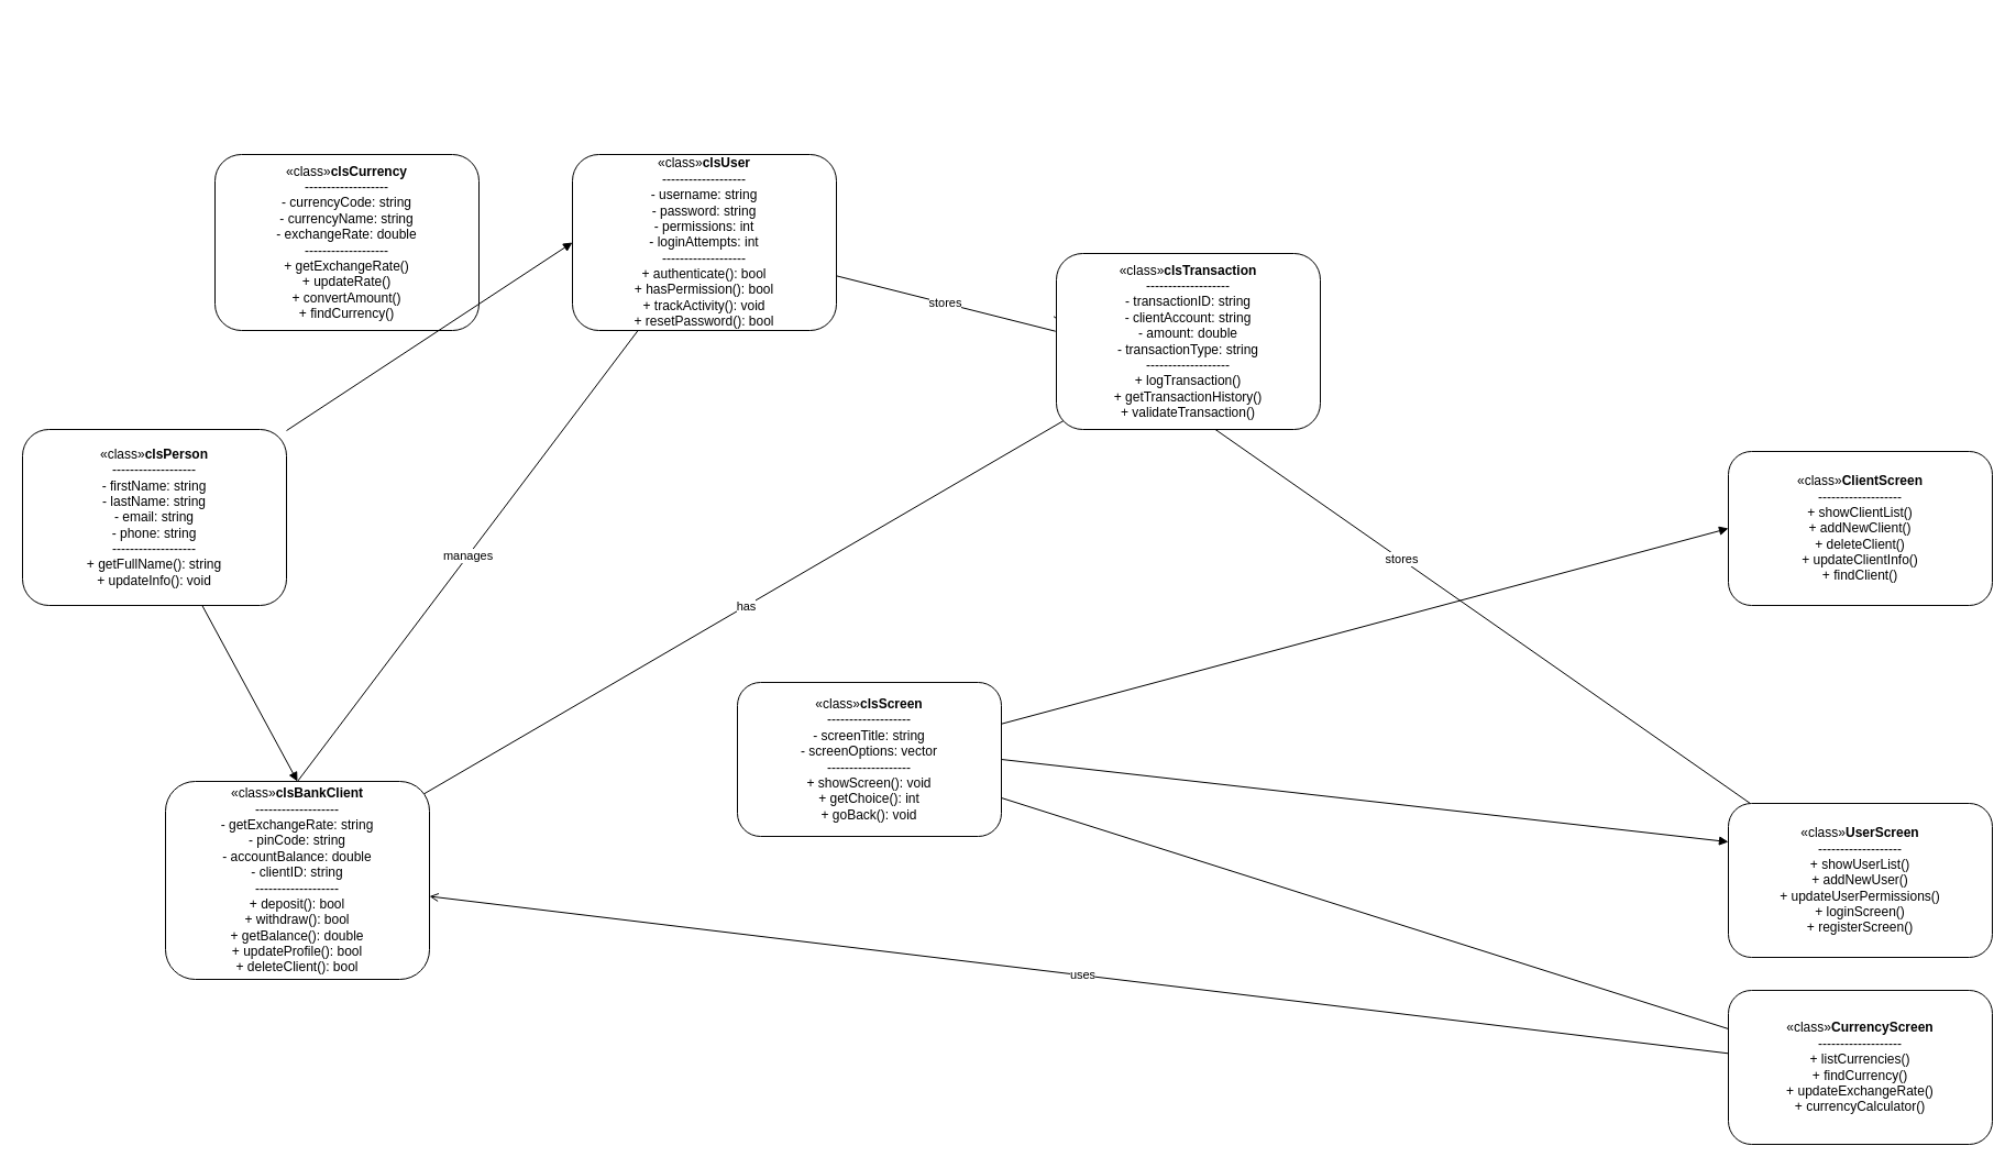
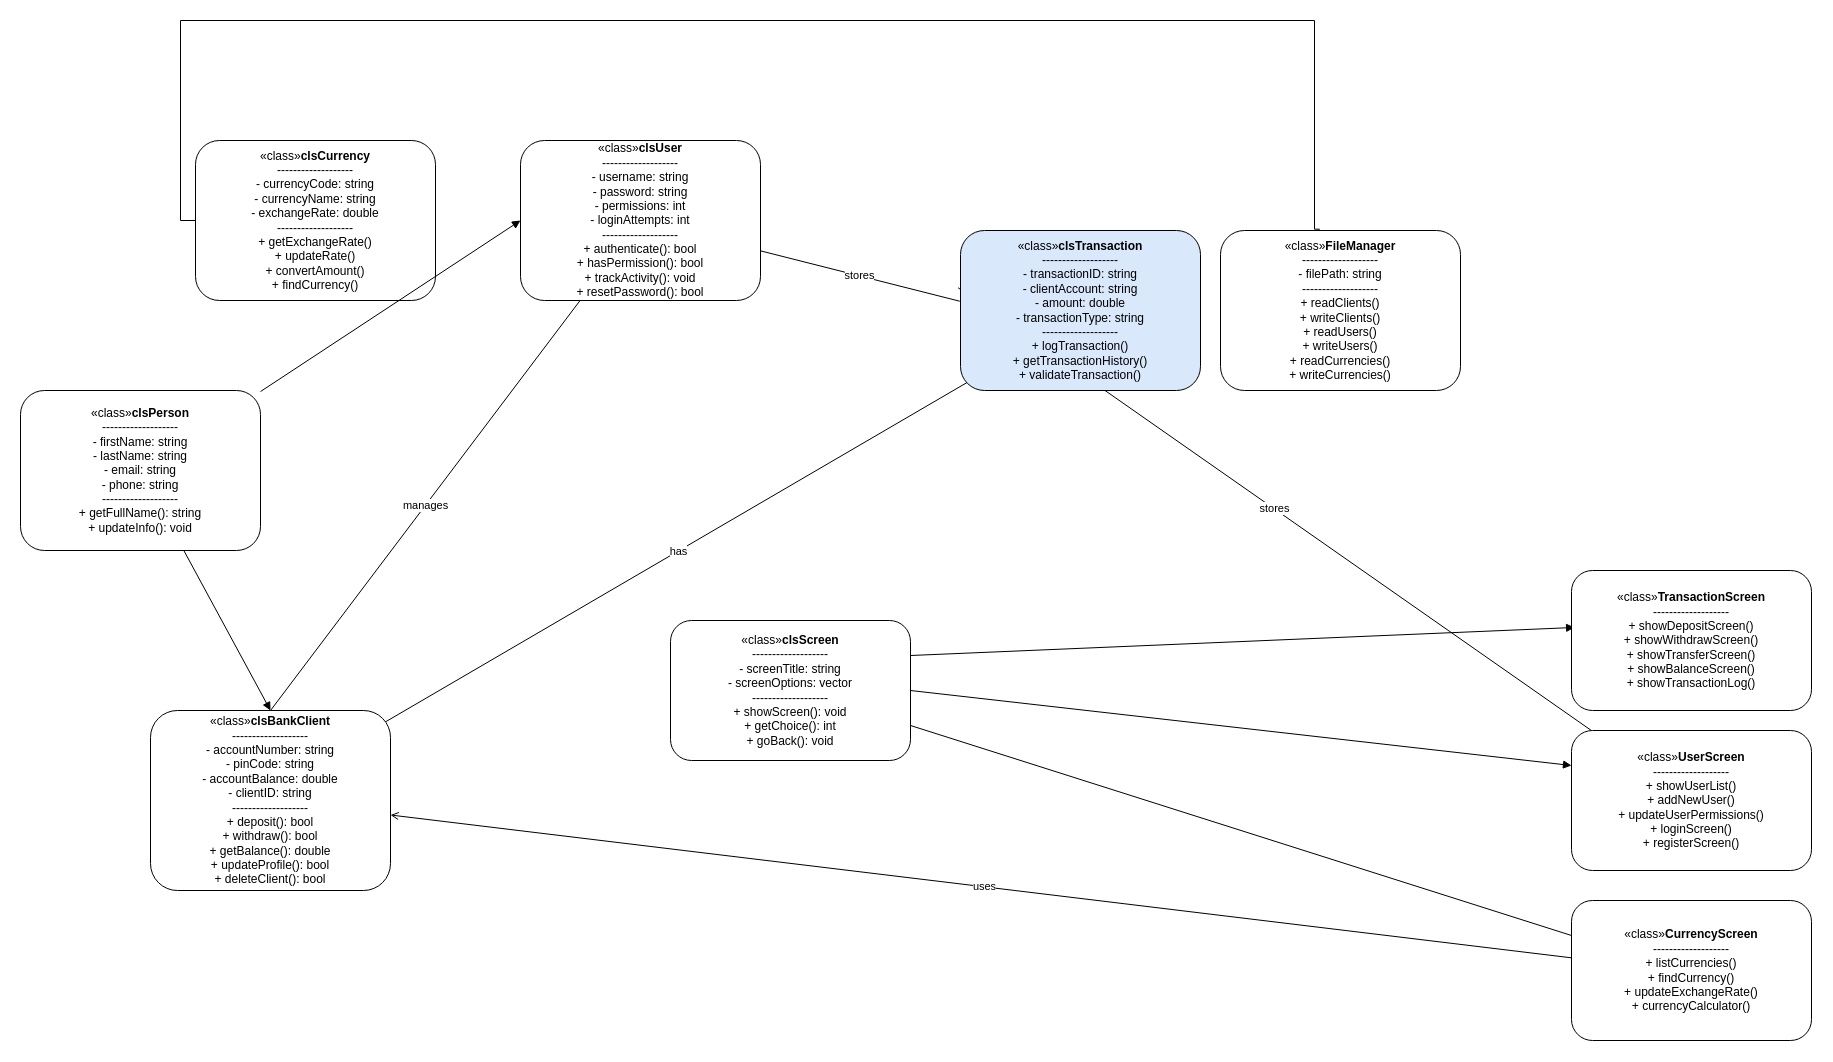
  <mxCell id="0" />
  <mxCell id="1" parent="0" />
  <mxCell id="2" value="" style="endArrow=block;endFill=1;html=1;rounded=0;entryX=0.5;entryY=0;entryDx=0;entryDy=0;jumpSize=6;strokeWidth=1;" edge="1" parent="1" source="12" target="14"><mxGeometry width="50" height="50" relative="1" as="geometry"><mxPoint x="1190" y="646.07" as="sourcePoint" /><mxPoint x="1240" y="596.07" as="targetPoint" /></mxGeometry></mxCell>
- <mxCell id="3" value="" style="endArrow=block;endFill=1;html=1;rounded=0;entryX=0;entryY=0.5;entryDx=0;entryDy=0;jumpSize=6;strokeWidth=1;" edge="1" parent="1" source="19" target="20"><mxGeometry width="50" height="50" relative="1" as="geometry"><mxPoint x="1130" y="590" as="sourcePoint" /><mxPoint x="1180" y="540" as="targetPoint" /></mxGeometry></mxCell>
  <mxCell id="4" value="has" style="endArrow=none;endFill=0;html=1;rounded=0;entryX=0;entryY=1;entryDx=0;entryDy=0;jumpSize=6;strokeWidth=1;exitX=0.978;exitY=0.064;exitDx=0;exitDy=0;exitPerimeter=0;" edge="1" parent="1" source="14"><mxGeometry width="50" height="50" relative="1" as="geometry"><mxPoint x="400" y="718.696" as="sourcePoint" /><mxPoint x="970" y="380" as="targetPoint" /></mxGeometry></mxCell>
  <mxCell id="5" value="uses" style="endArrow=open;html=1;rounded=0;strokeWidth=1;exitX=0.022;exitY=0.414;exitDx=0;exitDy=0;exitPerimeter=0;" edge="1" parent="1" source="21" target="14"><mxGeometry width="50" height="50" relative="1" as="geometry"><mxPoint x="1400" y="1047.835" as="sourcePoint" /><mxPoint x="1240" y="596.07" as="targetPoint" /></mxGeometry></mxCell>
  <mxCell id="6" value="stores" style="endArrow=none;html=1;rounded=0;strokeWidth=1;exitX=-0.01;exitY=0.358;exitDx=0;exitDy=0;exitPerimeter=0;endFill=0;" edge="1" parent="1" source="17" target="23"><mxGeometry width="50" height="50" relative="1" as="geometry"><mxPoint x="1500" y="219.999" as="sourcePoint" /><mxPoint x="1240" y="596.07" as="targetPoint" /></mxGeometry></mxCell>
  <mxCell id="7" value="stores" style="endArrow=none;html=1;rounded=0;strokeWidth=1;exitX=-0.003;exitY=0.442;exitDx=0;exitDy=0;exitPerimeter=0;endFill=0;" edge="1" parent="1" source="17" target="16"><mxGeometry width="50" height="50" relative="1" as="geometry"><mxPoint x="1440" y="226" as="sourcePoint" /><mxPoint x="1240" y="596.07" as="targetPoint" /></mxGeometry></mxCell>
  <mxCell id="8" value="" style="endArrow=none;endFill=1;html=1;rounded=0;entryX=0;entryY=0.25;entryDx=0;entryDy=0;jumpSize=6;strokeWidth=1;exitX=1;exitY=0.75;exitDx=0;exitDy=0;" edge="1" parent="1" source="19" target="21"><mxGeometry width="50" height="50" relative="1" as="geometry"><mxPoint x="1199.474" y="810" as="sourcePoint" /><mxPoint x="1205" y="550" as="targetPoint" /></mxGeometry></mxCell>
+ <mxCell id="9" value="" style="endArrow=block;endFill=1;html=1;rounded=0;entryX=0.013;entryY=0.407;entryDx=0;entryDy=0;jumpSize=6;strokeWidth=1;exitX=1;exitY=0.25;exitDx=0;exitDy=0;entryPerimeter=0;" edge="1" parent="1" source="19" target="22"><mxGeometry width="50" height="50" relative="1" as="geometry"><mxPoint x="1180.37" y="810" as="sourcePoint" /><mxPoint x="1205" y="550" as="targetPoint" /></mxGeometry></mxCell>
  <mxCell id="10" value="" style="endArrow=block;endFill=1;html=1;rounded=0;entryX=0;entryY=0.25;entryDx=0;entryDy=0;jumpSize=6;strokeWidth=1;exitX=1;exitY=0.5;exitDx=0;exitDy=0;" edge="1" parent="1" source="19" target="23"><mxGeometry width="50" height="50" relative="1" as="geometry"><mxPoint x="1170" y="810" as="sourcePoint" /><mxPoint x="1205" y="550" as="targetPoint" /></mxGeometry></mxCell>
  <mxCell id="11" value="«class»&lt;b&gt;clsCurrency&lt;/b&gt;&lt;br&gt;-------------------&lt;br&gt;- currencyCode: string&lt;br&gt;- currencyName: string&lt;br&gt;- exchangeRate: double&lt;br&gt;-------------------&lt;br&gt;+ getExchangeRate()&lt;br&gt;+ updateRate()&lt;br&gt;+ convertAmount()&lt;br&gt;+ findCurrency()" style="rounded=1;whiteSpace=wrap;html=1;" vertex="1" parent="1"><mxGeometry x="195" y="140" width="240" height="160" as="geometry" /></mxCell>
  <mxCell id="12" value="«class»&lt;b&gt;clsPerson&lt;/b&gt;&lt;br&gt;-------------------&lt;br&gt;- firstName: string&lt;br&gt;- lastName: string&lt;br&gt;- email: string&lt;br&gt;- phone: string&lt;br&gt;-------------------&lt;br&gt;+ getFullName(): string&lt;br&gt;+ updateInfo(): void" style="rounded=1;whiteSpace=wrap;html=1;" vertex="1" parent="1"><mxGeometry x="20" y="390" width="240" height="160" as="geometry" /></mxCell>
  <mxCell id="13" value="" style="endArrow=block;endFill=1;html=1;rounded=0;entryX=0;entryY=0.5;entryDx=0;entryDy=0;jumpSize=6;strokeWidth=1;" edge="1" parent="1" source="12" target="16"><mxGeometry width="50" height="50" relative="1" as="geometry"><mxPoint x="1190" y="646.07" as="sourcePoint" /><mxPoint x="1240" y="596.07" as="targetPoint" /></mxGeometry></mxCell>
- <mxCell id="14" value="«class»&lt;b&gt;clsBankClient&lt;/b&gt;&lt;br&gt;-------------------&lt;br&gt;- getExchangeRate: string&lt;br&gt;- pinCode: string&lt;br&gt;- accountBalance: double&lt;br&gt;- clientID: string&lt;br&gt;-------------------&lt;br&gt;+ deposit(): bool&lt;br&gt;+ withdraw(): bool&lt;br&gt;+ getBalance(): double&lt;br&gt;+ updateProfile(): bool&lt;br&gt;+ deleteClient(): bool" style="rounded=1;whiteSpace=wrap;html=1;" vertex="1" parent="1"><mxGeometry x="150" y="710" width="240" height="180" as="geometry" /></mxCell>
+ <mxCell id="14" value="«class»&lt;b&gt;clsBankClient&lt;/b&gt;&lt;br&gt;-------------------&lt;br&gt;- accountNumber: string&lt;br&gt;- pinCode: string&lt;br&gt;- accountBalance: double&lt;br&gt;- clientID: string&lt;br&gt;-------------------&lt;br&gt;+ deposit(): bool&lt;br&gt;+ withdraw(): bool&lt;br&gt;+ getBalance(): double&lt;br&gt;+ updateProfile(): bool&lt;br&gt;+ deleteClient(): bool" style="rounded=1;whiteSpace=wrap;html=1;" vertex="1" parent="1"><mxGeometry x="150" y="710" width="240" height="180" as="geometry" /></mxCell>
  <mxCell id="15" value="manages" style="endArrow=none;endFill=0;html=1;rounded=0;entryX=0.5;entryY=0;entryDx=0;entryDy=0;jumpSize=6;strokeWidth=1;" edge="1" parent="1" source="16" target="14"><mxGeometry width="50" height="50" relative="1" as="geometry"><mxPoint x="1190" y="646.07" as="sourcePoint" /><mxPoint x="1240" y="596.07" as="targetPoint" /></mxGeometry></mxCell>
  <mxCell id="16" value="«class»&lt;b&gt;clsUser&lt;/b&gt;&lt;br&gt;-------------------&lt;br&gt;- username: string&lt;br&gt;- password: string&lt;br&gt;- permissions: int&lt;br&gt;- loginAttempts: int&lt;br&gt;-------------------&lt;br&gt;+ authenticate(): bool&lt;br&gt;+ hasPermission(): bool&lt;br&gt;+ trackActivity(): void&lt;br&gt;+ resetPassword(): bool" style="rounded=1;whiteSpace=wrap;html=1;" vertex="1" parent="1"><mxGeometry x="520" y="140" width="240" height="160" as="geometry" /></mxCell>
- <mxCell id="17" value="«class»&lt;b&gt;clsTransaction&lt;/b&gt;&lt;br&gt;-------------------&lt;br&gt;- transactionID: string&lt;br&gt;- clientAccount: string&lt;br&gt;- amount: double&lt;br&gt;- transactionType: string&lt;br&gt;-------------------&lt;br&gt;+ logTransaction()&lt;br&gt;+ getTransactionHistory()&lt;br&gt;+ validateTransaction()" style="rounded=1;whiteSpace=wrap;html=1;" vertex="1" parent="1"><mxGeometry x="960" y="230" width="240" height="160" as="geometry" /></mxCell>
+ <mxCell id="17" value="«class»&lt;b&gt;clsTransaction&lt;/b&gt;&lt;br&gt;-------------------&lt;br&gt;- transactionID: string&lt;br&gt;- clientAccount: string&lt;br&gt;- amount: double&lt;br&gt;- transactionType: string&lt;br&gt;-------------------&lt;br&gt;+ logTransaction()&lt;br&gt;+ getTransactionHistory()&lt;br&gt;+ validateTransaction()" style="rounded=1;whiteSpace=wrap;html=1;fillColor=#dae8fc;" vertex="1" parent="1"><mxGeometry x="960" y="230" width="240" height="160" as="geometry" /></mxCell>
+ <mxCell id="18" value="«class»&lt;b&gt;FileManager&lt;/b&gt;&lt;br&gt;-------------------&lt;br&gt;- filePath: string&lt;br&gt;-------------------&lt;br&gt;+ readClients()&lt;br&gt;+ writeClients()&lt;br&gt;+ readUsers()&lt;br&gt;+ writeUsers()&lt;br&gt;+ readCurrencies()&lt;br&gt;+ writeCurrencies()" style="rounded=1;whiteSpace=wrap;html=1;" vertex="1" parent="1"><mxGeometry x="1220" y="230" width="240" height="160" as="geometry" /></mxCell>
  <mxCell id="19" value="«class»&lt;b&gt;clsScreen&lt;/b&gt;&lt;br&gt;-------------------&lt;br&gt;- screenTitle: string&lt;br&gt;- screenOptions: vector&lt;br&gt;-------------------&lt;br&gt;+ showScreen(): void&lt;br&gt;+ getChoice(): int&lt;br&gt;+ goBack(): void" style="rounded=1;whiteSpace=wrap;html=1;" vertex="1" parent="1"><mxGeometry x="670" y="620" width="240" height="140" as="geometry" /></mxCell>
- <mxCell id="20" value="«class»&lt;b&gt;ClientScreen&lt;/b&gt;&lt;br&gt;-------------------&lt;br&gt;+ showClientList()&lt;br&gt;+ addNewClient()&lt;br&gt;+ deleteClient()&lt;br&gt;+ updateClientInfo()&lt;br&gt;+ findClient()" style="rounded=1;whiteSpace=wrap;html=1;" vertex="1" parent="1"><mxGeometry x="1571" y="410" width="240" height="140" as="geometry" /></mxCell>
  <mxCell id="21" value="«class»&lt;b&gt;CurrencyScreen&lt;/b&gt;&lt;br&gt;-------------------&lt;br&gt;+ listCurrencies()&lt;br&gt;+ findCurrency()&lt;br&gt;+ updateExchangeRate()&lt;br&gt;+ currencyCalculator()" style="rounded=1;whiteSpace=wrap;html=1;" vertex="1" parent="1"><mxGeometry x="1571" y="900" width="240" height="140" as="geometry" /></mxCell>
+ <mxCell id="22" value="«class»&lt;b&gt;TransactionScreen&lt;/b&gt;&lt;br&gt;-------------------&lt;br&gt;+ showDepositScreen()&lt;br&gt;+ showWithdrawScreen()&lt;br&gt;+ showTransferScreen()&lt;br&gt;+ showBalanceScreen()&lt;br&gt;+ showTransactionLog()" style="rounded=1;whiteSpace=wrap;html=1;" vertex="1" parent="1"><mxGeometry x="1571" y="570" width="240" height="140" as="geometry" /></mxCell>
  <mxCell id="23" value="«class»&lt;b&gt;UserScreen&lt;/b&gt;&lt;br&gt;-------------------&lt;br&gt;+ showUserList()&lt;br&gt;+ addNewUser()&lt;br&gt;+ updateUserPermissions()&lt;br&gt;+ loginScreen()&lt;br&gt;+ registerScreen()" style="rounded=1;whiteSpace=wrap;html=1;" vertex="1" parent="1"><mxGeometry x="1571" y="730" width="240" height="140" as="geometry" /></mxCell>
+ <mxCell id="24" style="edgeStyle=orthogonalEdgeStyle;rounded=0;orthogonalLoop=1;jettySize=auto;html=1;entryX=0.414;entryY=-0.008;entryDx=0;entryDy=0;entryPerimeter=0;endArrow=none;endFill=0;" edge="1" parent="1" source="11" target="18"><mxGeometry relative="1" as="geometry"><Array as="points"><mxPoint x="180" y="20" /><mxPoint x="1314" y="20" /><mxPoint x="1314" y="229" /></Array></mxGeometry></mxCell>
